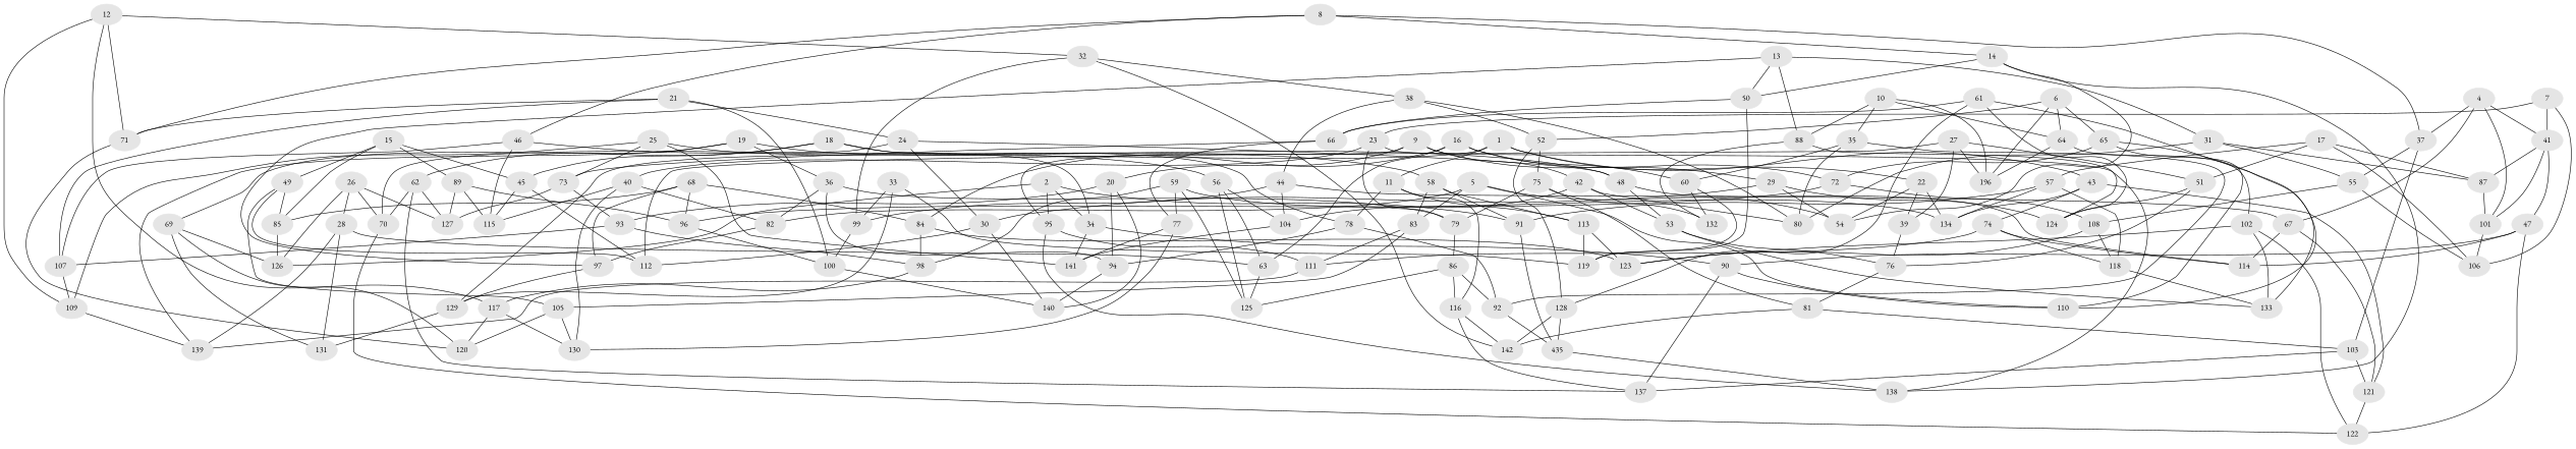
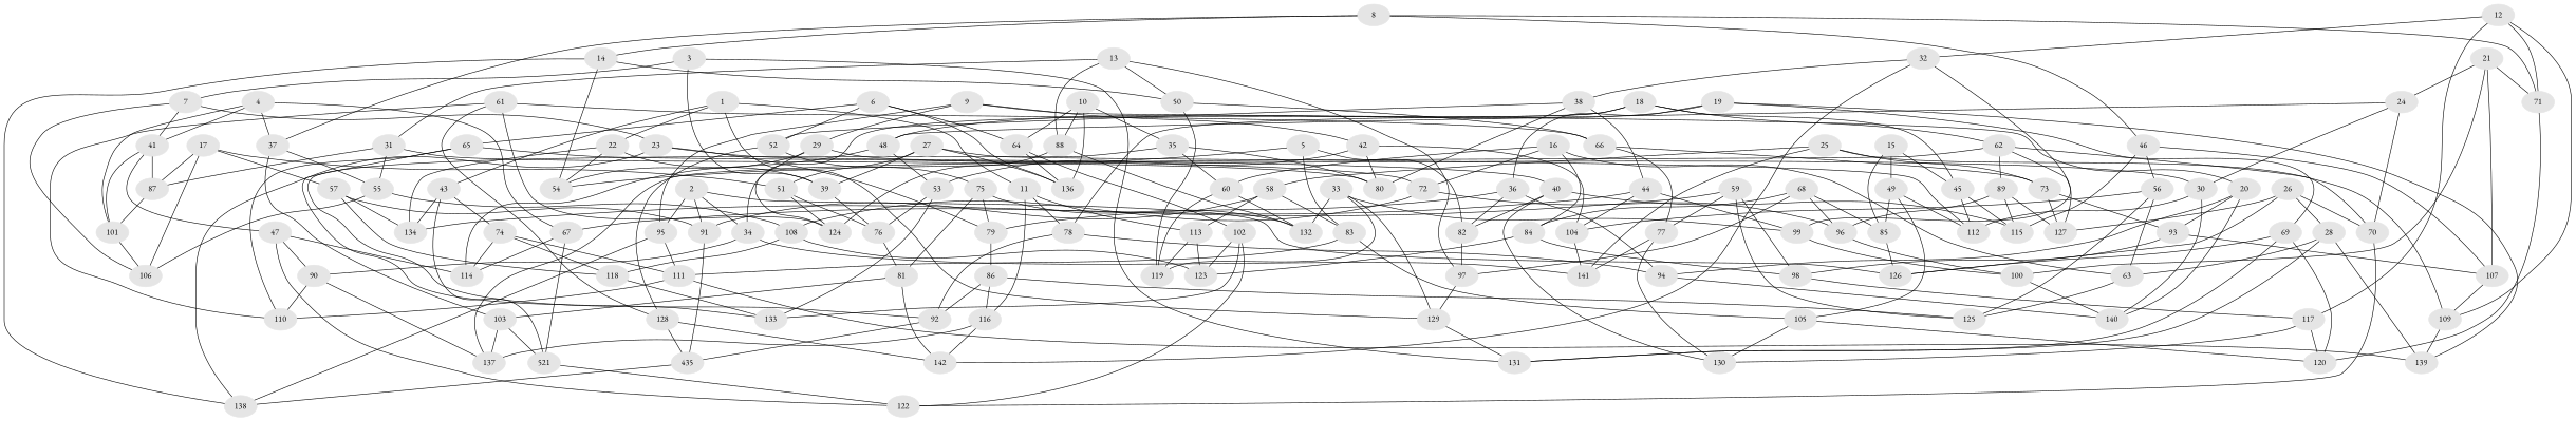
  graph {
    fontname="EB Garamond"
    node [color=gray90 fontname="EB Garamond" style=filled]
    edge [fontname="EB Garamond"]
    1
    11
    22
    43
    129
    78
    113
    116
    39
    54
    134
    74
-   121
+   121 [label=521]
    131
    2
    34
    91
    95
    126
    141
    90
    n22 [label=435]
    138
    111
+   3
    7
    41
    23
    106
    76
    87
    101
    4
    37
    67
    55
    103
    47
    114
    5
    82
    83
    110
    97
    105
    6
    52
    64
    65
-   136 [label=196]
+   136
    75
    128
    102
    72
    133
    40
    79
    8
    14
    46
    71
    50
    107
    115
    56
    120
    9
    20
    29
    42
    93
    94
    140
    30
    124
    80
    53
    104
    10
    35
    88
    60
    92
    132
    119
    123
    142
    137
    12
    32
    109
    117
    38
    99
    139
    130
    13
    31
    66
    15
    45
    49
    85
    89
    112
    127
    96
    16
    63
    84
    125
    108
    98
    17
    51
    57
    118
    18
    62
    70
    19
    36
    48
    69
    21
    24
    100
    86
    122
    25
    58
    73
    26
    28
    27
    44
    33
    81
    77
    59
    61
    68
    1 -- 11
    1 -- 22
    1 -- 43
    1 -- 129
    11 -- 78
    11 -- 113
    11 -- 116
    22 -- 39
    22 -- 54
    22 -- 134
    43 -- 134
    43 -- 74
    43 -- 121
    129 -- 131
    78 -- 94
    78 -- 92
    113 -- 119
    113 -- 123
    116 -- 142
    116 -- 137
    39 -- 76
    74 -- 111
    74 -- 114
    74 -- 118
    121 -- 122
    2 -- 34
    2 -- 91
    2 -- 95
    2 -- 126
    34 -- 141
    34 -- 90
    91 -- n22
    95 -- 138
    95 -- 111
    90 -- 110
    90 -- 137
    n22 -- 138
    111 -- 139
+   3 -- 39
+   3 -- 131
+   3 -- 7
    7 -- 41
    7 -- 23
    7 -- 106
    41 -- 87
    41 -- 101
    41 -- 47
    23 -- 138
    23 -- 40
    23 -- 79
    76 -- 81
    87 -- 101
    101 -- 106
    4 -- 41
    4 -- 101
    4 -- 37
    4 -- 67
    37 -- 55
    37 -- 103
    67 -- 121
    67 -- 114
    55 -- 106
    55 -- 108
    103 -- 121
    103 -- 137
    47 -- 90
    47 -- 114
    47 -- 122
    5 -- 54
    5 -- 82
    5 -- 83
-   5 -- 110
+   111 -- 110
    82 -- 97
    83 -- 111
    83 -- 105
    97 -- 129
    105 -- 120
    105 -- 130
    6 -- 52
    6 -- 64
    6 -- 65
    6 -- 136
    52 -- 75
    52 -- 128
    64 -- 136
    64 -- 102
    65 -- 110
    65 -- 72
    65 -- 133
    75 -- 79
    75 -- 132
    75 -- 81
    128 -- n22
    128 -- 142
    102 -- 133
    102 -- 123
    102 -- 122
    72 -- 96
    72 -- 108
    40 -- 82
    40 -- 115
    40 -- 130
    79 -- 86
    8 -- 37
    8 -- 14
    8 -- 46
    8 -- 71
    14 -- 54
    14 -- 138
    14 -- 50
    46 -- 107
    46 -- 115
    46 -- 56
    71 -- 120
    50 -- 119
    50 -- 66
    107 -- 109
    56 -- 104
    56 -- 63
    56 -- 125
    9 -- 95
    9 -- 20
    9 -- 29
    9 -- 42
    20 -- 93
    20 -- 94
    20 -- 140
    29 -- 54
    29 -- 30
    29 -- 124
    42 -- 80
    42 -- 53
    42 -- 104
    93 -- 107
    93 -- 98
    94 -- 140
    30 -- 140
    30 -- 112
    53 -- 76
    53 -- 133
    104 -- 141
    10 -- 64
    10 -- 136
    10 -- 35
    10 -- 88
    35 -- 80
    35 -- 60
    35 -- 92
    88 -- 124
    88 -- 132
    60 -- 132
    60 -- 119
    92 -- n22
    12 -- 71
    12 -- 32
    12 -- 109
    12 -- 117
    32 -- 142
    32 -- 38
    32 -- 99
    109 -- 139
    117 -- 120
    117 -- 130
    38 -- 52
    38 -- 80
    38 -- 44
    99 -- 100
    13 -- 97
    13 -- 50
    13 -- 88
    13 -- 31
    31 -- 87
    31 -- 55
    31 -- 80
    66 -- 73
    66 -- 77
    15 -- 45
    15 -- 49
    15 -- 85
-   15 -- 89
+   62 -- 89
    45 -- 115
    45 -- 112
    49 -- 105
    49 -- 85
    49 -- 112
    85 -- 126
    89 -- 115
    89 -- 127
    89 -- 96
    96 -- 100
    16 -- 72
    16 -- 60
    16 -- 63
    16 -- 84
    63 -- 125
    84 -- 123
    84 -- 98
    108 -- 123
    108 -- 118
    98 -- 117
    17 -- 106
    17 -- 87
    17 -- 51
    17 -- 57
    51 -- 76
    51 -- 124
    57 -- 134
    57 -- 91
    57 -- 118
    118 -- 133
    18 -- 78
    18 -- 34
    18 -- 45
    18 -- 62
    62 -- 137
    62 -- 127
    62 -- 70
    70 -- 122
    19 -- 139
    19 -- 36
    19 -- 48
    19 -- 69
    36 -- 82
    36 -- 79
    36 -- 94
    48 -- 114
    48 -- 53
    69 -- 131
    69 -- 126
    69 -- 120
    21 -- 71
    21 -- 107
    21 -- 24
    21 -- 100
    24 -- 30
    24 -- 70
    24 -- 48
    100 -- 140
    86 -- 116
    86 -- 92
    86 -- 125
    25 -- 141
    25 -- 109
    25 -- 58
    25 -- 73
    58 -- 113
    58 -- 91
    58 -- 83
    73 -- 93
    73 -- 127
    26 -- 126
    26 -- 127
    26 -- 70
    26 -- 28
    28 -- 131
    28 -- 139
    28 -- 63
    27 -- 39
    27 -- 136
    27 -- 112
    27 -- 51
    44 -- 67
    44 -- 104
    44 -- 99
    33 -- 129
+   33 -- 132
    33 -- 119
    33 -- 99
    81 -- 103
    81 -- 142
    77 -- 141
    77 -- 130
    59 -- 134
    59 -- 125
    59 -- 98
    59 -- 77
    61 -- 110
    61 -- 128
    61 -- 124
    61 -- 66
    68 -- 97
    68 -- 85
    68 -- 96
    68 -- 84
  }
